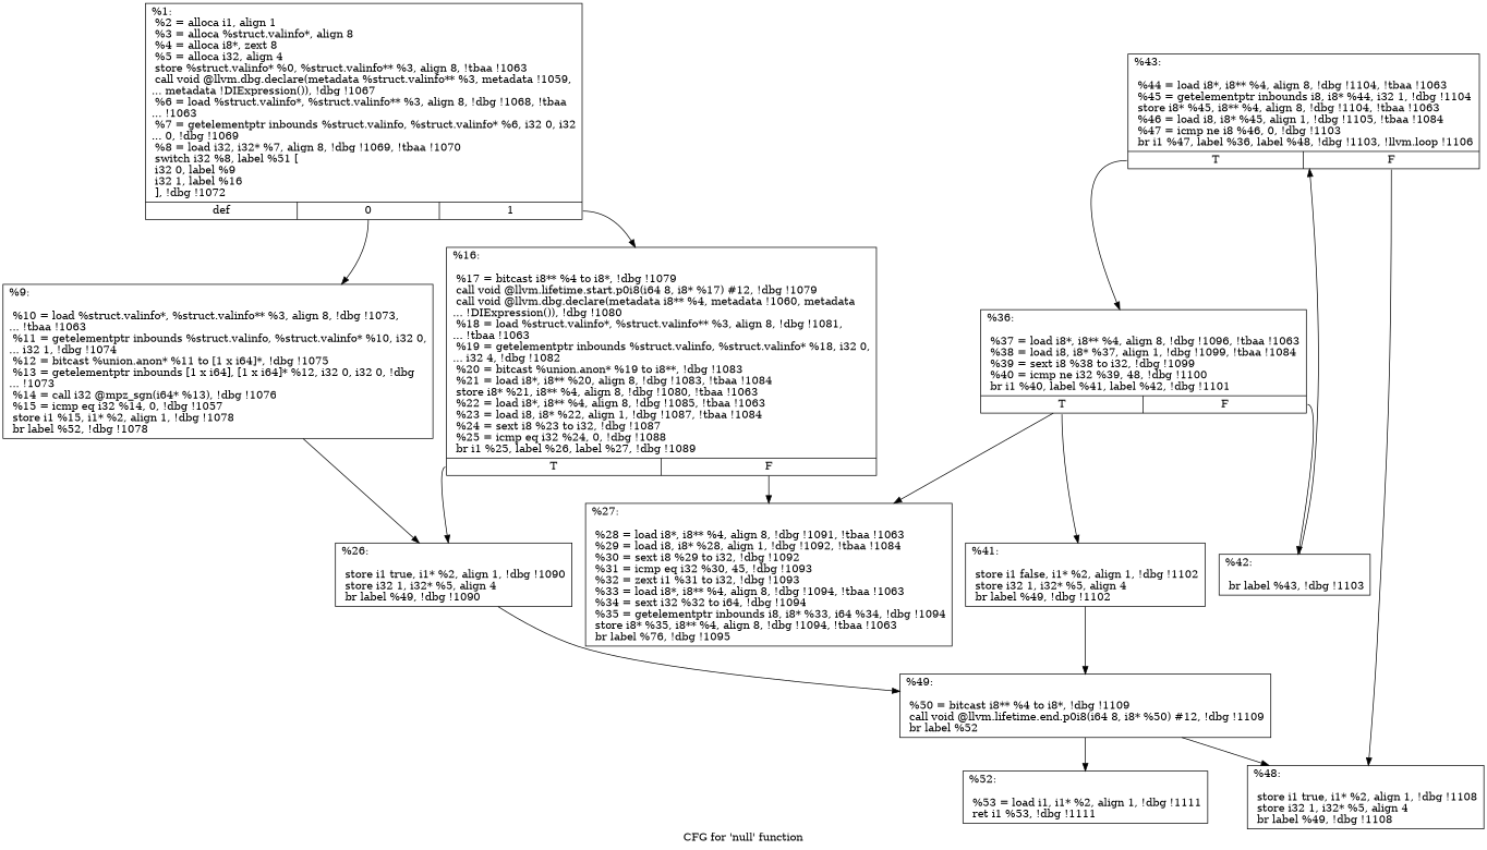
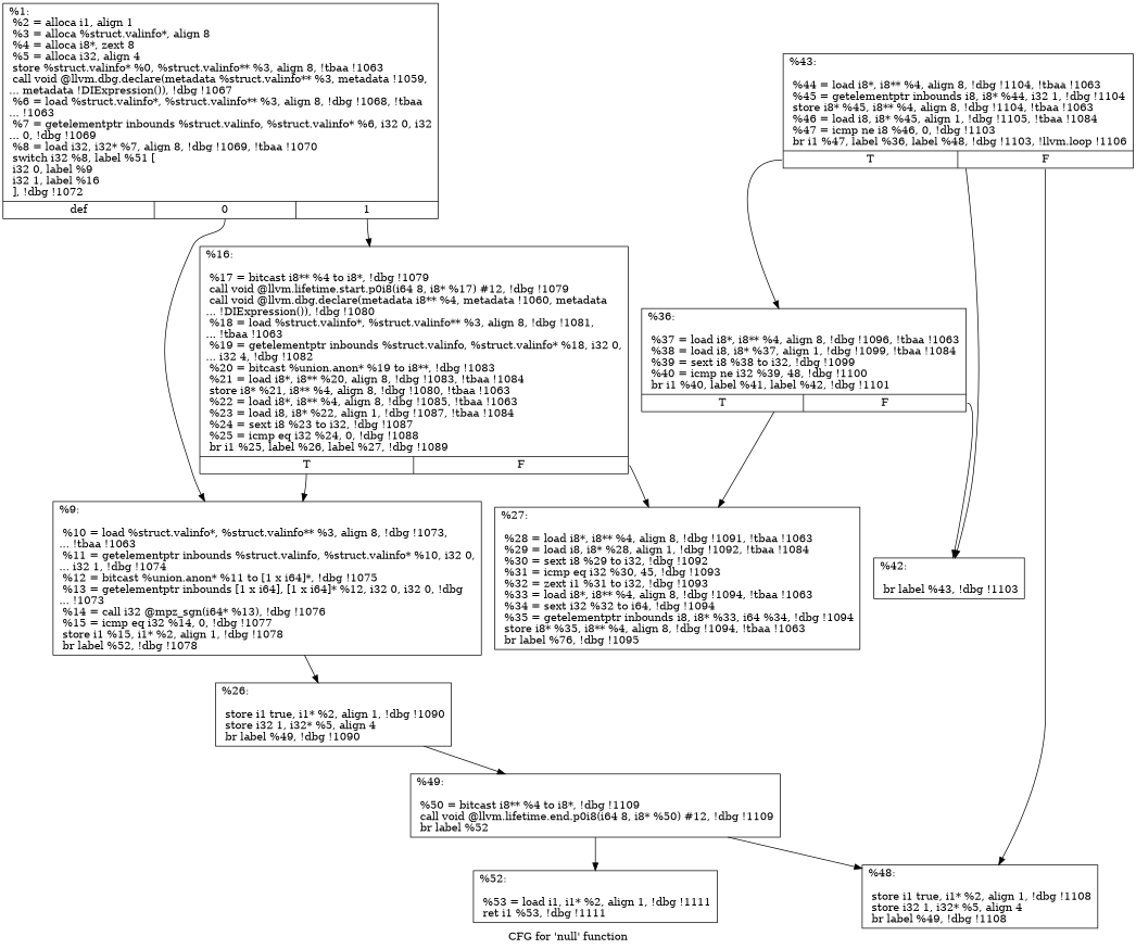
  digraph {
    label="CFG for 'null' function"
    node [shape=record]
    n1 [label="{%1:\l  %2 = alloca i1, align 1\l  %3 = alloca %struct.valinfo*, align 8\l  %4 = alloca i8*, zext 8\l  %5 = alloca i32, align 4\l  store %struct.valinfo* %0, %struct.valinfo** %3, align 8, !tbaa !1063\l  call void @llvm.dbg.declare(metadata %struct.valinfo** %3, metadata !1059,\l... metadata !DIExpression()), !dbg !1067\l  %6 = load %struct.valinfo*, %struct.valinfo** %3, align 8, !dbg !1068, !tbaa\l... !1063\l  %7 = getelementptr inbounds %struct.valinfo, %struct.valinfo* %6, i32 0, i32\l... 0, !dbg !1069\l  %8 = load i32, i32* %7, align 8, !dbg !1069, !tbaa !1070\l  switch i32 %8, label %51 [\l    i32 0, label %9\l    i32 1, label %16\l  ], !dbg !1072\l|{<s0>def|<s1>0|<s2>1}}"]
-   n2 [label="{%9:\l\l  %10 = load %struct.valinfo*, %struct.valinfo** %3, align 8, !dbg !1073,\l... !tbaa !1063\l  %11 = getelementptr inbounds %struct.valinfo, %struct.valinfo* %10, i32 0,\l... i32 1, !dbg !1074\l  %12 = bitcast %union.anon* %11 to [1 x i64]*, !dbg !1075\l  %13 = getelementptr inbounds [1 x i64], [1 x i64]* %12, i32 0, i32 0, !dbg\l... !1073\l  %14 = call i32 @mpz_sgn(i64* %13), !dbg !1076\l  %15 = icmp eq i32 %14, 0, !dbg !1057\l  store i1 %15, i1* %2, align 1, !dbg !1078\l  br label %52, !dbg !1078\l}"]
+   n2 [label="{%9:\l\l  %10 = load %struct.valinfo*, %struct.valinfo** %3, align 8, !dbg !1073,\l... !tbaa !1063\l  %11 = getelementptr inbounds %struct.valinfo, %struct.valinfo* %10, i32 0,\l... i32 1, !dbg !1074\l  %12 = bitcast %union.anon* %11 to [1 x i64]*, !dbg !1075\l  %13 = getelementptr inbounds [1 x i64], [1 x i64]* %12, i32 0, i32 0, !dbg\l... !1073\l  %14 = call i32 @mpz_sgn(i64* %13), !dbg !1076\l  %15 = icmp eq i32 %14, 0, !dbg !1077\l  store i1 %15, i1* %2, align 1, !dbg !1078\l  br label %52, !dbg !1078\l}"]
    n3 [label="{%16:\l\l  %17 = bitcast i8** %4 to i8*, !dbg !1079\l  call void @llvm.lifetime.start.p0i8(i64 8, i8* %17) #12, !dbg !1079\l  call void @llvm.dbg.declare(metadata i8** %4, metadata !1060, metadata\l... !DIExpression()), !dbg !1080\l  %18 = load %struct.valinfo*, %struct.valinfo** %3, align 8, !dbg !1081,\l... !tbaa !1063\l  %19 = getelementptr inbounds %struct.valinfo, %struct.valinfo* %18, i32 0,\l... i32 4, !dbg !1082\l  %20 = bitcast %union.anon* %19 to i8**, !dbg !1083\l  %21 = load i8*, i8** %20, align 8, !dbg !1083, !tbaa !1084\l  store i8* %21, i8** %4, align 8, !dbg !1080, !tbaa !1063\l  %22 = load i8*, i8** %4, align 8, !dbg !1085, !tbaa !1063\l  %23 = load i8, i8* %22, align 1, !dbg !1087, !tbaa !1084\l  %24 = sext i8 %23 to i32, !dbg !1087\l  %25 = icmp eq i32 %24, 0, !dbg !1088\l  br i1 %25, label %26, label %27, !dbg !1089\l|{<s0>T|<s1>F}}"]
    n4 [label="{%26:\l\l  store i1 true, i1* %2, align 1, !dbg !1090\l  store i32 1, i32* %5, align 4\l  br label %49, !dbg !1090\l}"]
    n5 [label="{%27:\l\l  %28 = load i8*, i8** %4, align 8, !dbg !1091, !tbaa !1063\l  %29 = load i8, i8* %28, align 1, !dbg !1092, !tbaa !1084\l  %30 = sext i8 %29 to i32, !dbg !1092\l  %31 = icmp eq i32 %30, 45, !dbg !1093\l  %32 = zext i1 %31 to i32, !dbg !1093\l  %33 = load i8*, i8** %4, align 8, !dbg !1094, !tbaa !1063\l  %34 = sext i32 %32 to i64, !dbg !1094\l  %35 = getelementptr inbounds i8, i8* %33, i64 %34, !dbg !1094\l  store i8* %35, i8** %4, align 8, !dbg !1094, !tbaa !1063\l  br label %76, !dbg !1095\l}"]
    n6 [label="{%52:\l\l  %53 = load i1, i1* %2, align 1, !dbg !1111\l  ret i1 %53, !dbg !1111\l}"]
    n7 [label="{%49:\l\l  %50 = bitcast i8** %4 to i8*, !dbg !1109\l  call void @llvm.lifetime.end.p0i8(i64 8, i8* %50) #12, !dbg !1109\l  br label %52\l}"]
    n8 [label="{%48:\l\l  store i1 true, i1* %2, align 1, !dbg !1108\l  store i32 1, i32* %5, align 4\l  br label %49, !dbg !1108\l}"]
    n9 [label="{%36:\l\l  %37 = load i8*, i8** %4, align 8, !dbg !1096, !tbaa !1063\l  %38 = load i8, i8* %37, align 1, !dbg !1099, !tbaa !1084\l  %39 = sext i8 %38 to i32, !dbg !1099\l  %40 = icmp ne i32 %39, 48, !dbg !1100\l  br i1 %40, label %41, label %42, !dbg !1101\l|{<s0>T|<s1>F}}"]
-   n10 [label="{%41:\l\l  store i1 false, i1* %2, align 1, !dbg !1102\l  store i32 1, i32* %5, align 4\l  br label %49, !dbg !1102\l}"]
    n11 [label="{%42:\l\l  br label %43, !dbg !1103\l}"]
    n12 [label="{%43:\l\l  %44 = load i8*, i8** %4, align 8, !dbg !1104, !tbaa !1063\l  %45 = getelementptr inbounds i8, i8* %44, i32 1, !dbg !1104\l  store i8* %45, i8** %4, align 8, !dbg !1104, !tbaa !1063\l  %46 = load i8, i8* %45, align 1, !dbg !1105, !tbaa !1084\l  %47 = icmp ne i8 %46, 0, !dbg !1103\l  br i1 %47, label %36, label %48, !dbg !1103, !llvm.loop !1106\l|{<s0>T|<s1>F}}"]
    n1 -> n2 [tailport=s1]
    n1 -> n3 [tailport=s2]
    n2 -> n4
-   n3 -> n4 [tailport=s0]
+   n3 -> n2 [tailport=s0]
    n3 -> n5 [tailport=s1]
    n4 -> n7
    n7 -> n6
    n7 -> n8
    n9 -> n5
-   n9 -> n10 [tailport=s0]
    n9 -> n11 [tailport=s1]
-   n10 -> n7
-   n11 -> n12
+   n12 -> n11
    n12 -> n8 [tailport=s1]
    n12 -> n9 [tailport=s0]
  }
